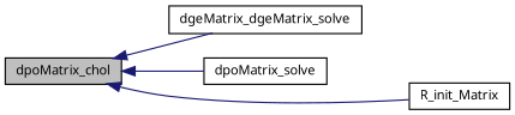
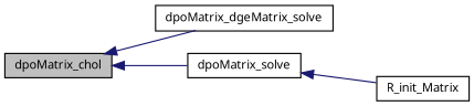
  digraph {
    rankdir=LR
    node [color=black fillcolor=white fontname="FreeSans.ttf" fontsize=10 shape=record style=filled]
    edge [color=midnightblue dir=back fontname="FreeSans.ttf" fontsize=10 labelfontname="FreeSans.ttf" labelfontsize=10 style=solid]
    n1 [fillcolor=grey75 fontcolor=black height=0.2 label=dpoMatrix_chol width=0.4]
-   n2 [height=0.2 label=dgeMatrix_dgeMatrix_solve width=0.4]
+   n2 [height=0.2 label=dpoMatrix_dgeMatrix_solve width=0.4]
    n3 [height=0.2 label=dpoMatrix_solve width=0.4]
    n4 [height=0.2 label=R_init_Matrix width=0.4]
    n1 -> n2
    n1 -> n3
-   n1 -> n4
+   n3 -> n4
  }
